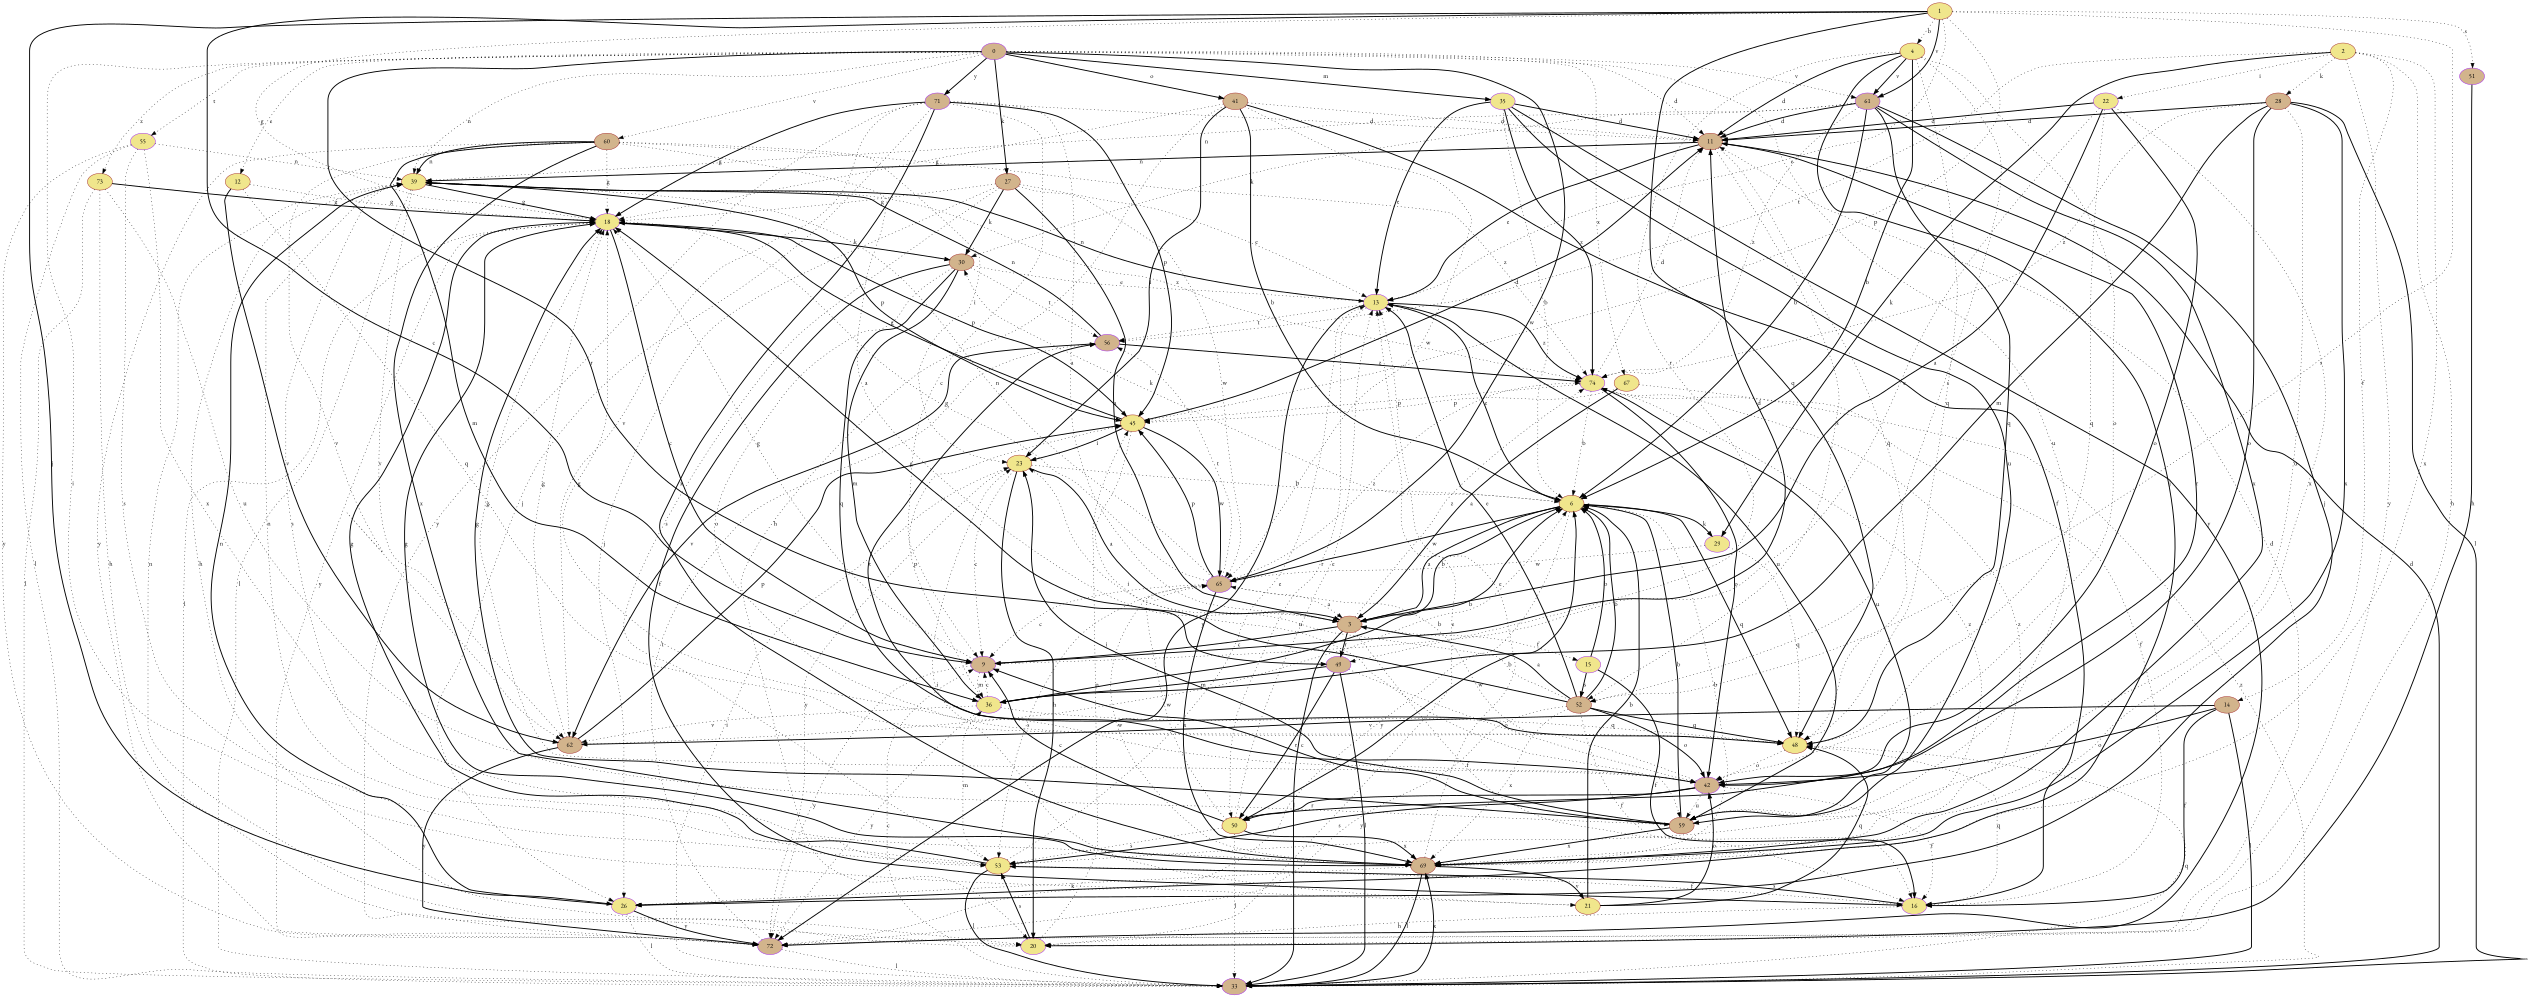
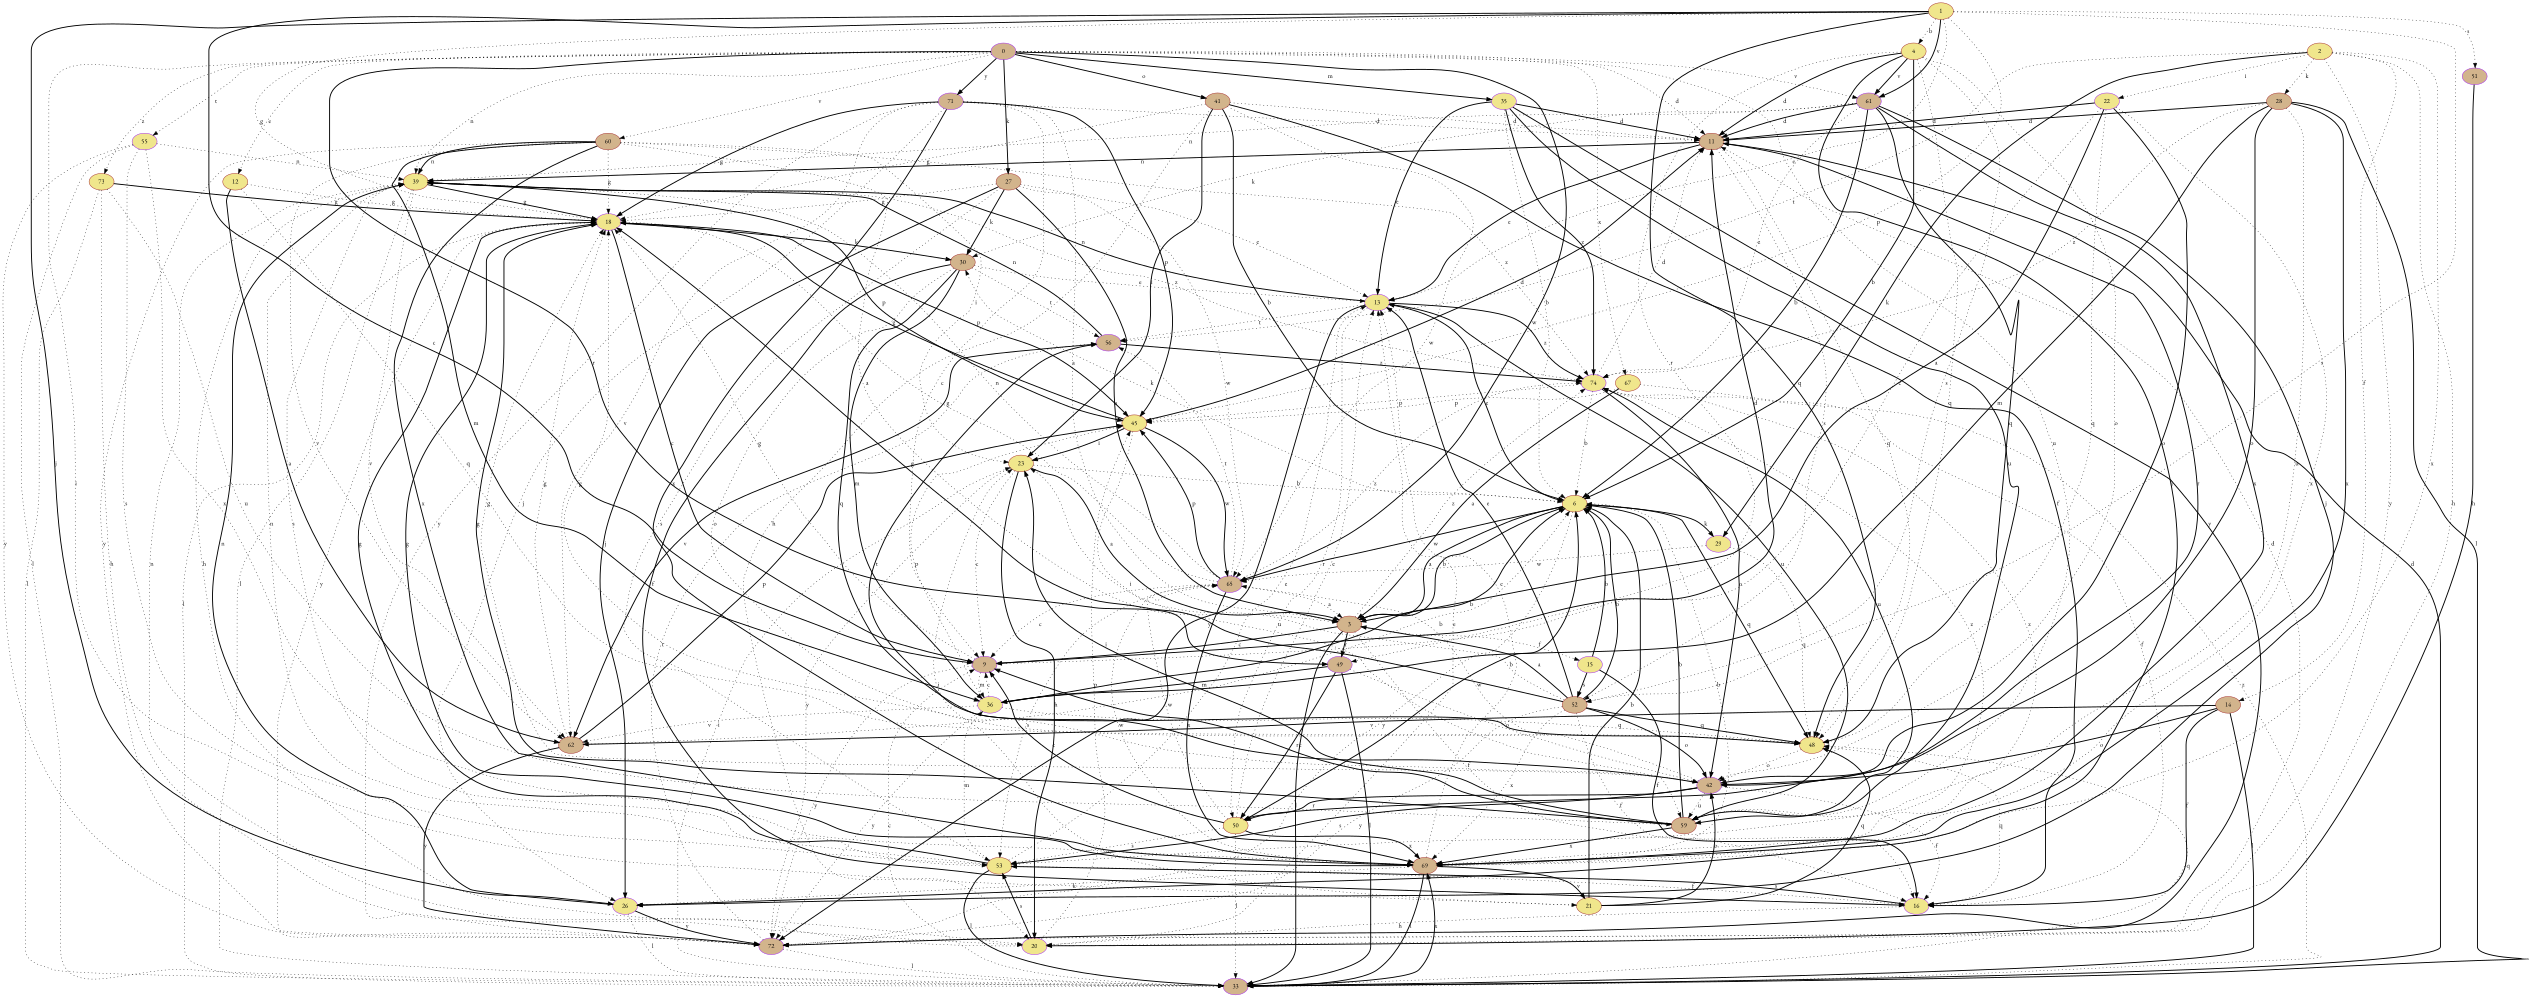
  strict digraph {
    fontname="EB Garamond"
    node [color=brown fillcolor=khaki fontname="EB Garamond" style=filled]
    edge [fontname="EB Garamond" style=dotted]
    0 [color=purple fillcolor=tan]
    11 [fillcolor=tan]
    12
    21
    27 [fillcolor=tan]
    35 [color=purple]
    39
    41 [fillcolor=tan]
    49 [color=purple fillcolor=tan]
    55 [color=purple]
    59 [fillcolor=tan]
    60 [fillcolor=tan]
    61 [color=purple fillcolor=tan]
    65 [color=purple fillcolor=tan]
    67
    71 [color=purple fillcolor=tan]
    73
    13 [color=purple]
    48
    52 [fillcolor=tan]
    50
    18 [color=purple]
    62 [fillcolor=tan]
    6
    42 [color=purple fillcolor=tan]
    23
    26 [color=purple]
    3 [fillcolor=tan]
    30 [fillcolor=tan]
    53
    72 [color=purple fillcolor=tan]
    74 [color=purple]
    45
    20 [color=purple]
    33 [color=purple fillcolor=tan]
    16 [color=purple]
    36 [color=purple]
    69 [fillcolor=tan]
    9 [color=purple fillcolor=tan]
    56 [color=purple fillcolor=tan]
    1
    4
    51 [color=purple fillcolor=tan]
    14 [fillcolor=tan]
    2
    22 [color=purple]
    28 [fillcolor=tan]
    29 [color=purple]
    15 [color=purple]
    0 -> 11 [label=d]
    0 -> 12 [label=e]
    0 -> 21 [label=i]
    0 -> 27 [label=k style=bold]
    0 -> 35 [label=m style=bold]
    0 -> 39 [label=n]
    0 -> 41 [label=o style=bold]
    0 -> 49 [label=r style=bold]
    0 -> 55 [label=t]
    0 -> 59 [label=u]
    0 -> 60 [label=v]
    0 -> 61 [label=v]
    0 -> 65 [label=w style=bold]
    0 -> 67 [label=x]
    0 -> 71 [label=y style=bold]
    0 -> 73 [label=z]
    11 -> 39 [label=n style=bold]
    11 -> 13 [label=e style=bold]
    11 -> 48 [label=q]
    11 -> 52 [label=s]
    11 -> 50 [label=r style=bold]
    12 -> 48 [label=q]
    12 -> 18 [label=g]
-   12 -> 62 [label=v style=bold]
+   12 -> 62 [label=a style=bold]
    21 -> 48 [label=q style=bold]
    21 -> 6 [label=b style=bold]
    21 -> 42 [label=o style=bold]
    21 -> 23 [label=i]
    27 -> 65 [label=w]
    27 -> 13 [label=e]
    27 -> 18 [label=g]
-   27 -> 26 [label=j]
+   27 -> 26 [label=j style=bold]
    27 -> 3 [label=a style=bold]
    27 -> 30 [label=k style=bold]
    27 -> 53 [label=s]
    35 -> 11 [label=d style=bold]
    35 -> 59 [label=u style=bold]
    35 -> 13 [label=e style=bold]
    35 -> 6 [label=b]
    35 -> 72 [label=y style=bold]
    35 -> 74 [label=z style=bold]
    39 -> 18 [label=g style=bold]
    39 -> 62 [label=v]
    39 -> 53 [label=s]
    39 -> 74 [label=z]
    39 -> 45 [label=p style=bold]
    39 -> 20 [label=h]
    39 -> 33 [label=l]
    41 -> 11 [label=d]
    41 -> 65 [label=w]
    41 -> 18 [label=g]
    41 -> 6 [label=b style=bold]
    41 -> 23 [label=i style=bold]
    41 -> 20 [label=h]
    41 -> 16 [label=f style=bold]
    49 -> 50 [label=r style=bold]
    49 -> 42 [label=o]
    49 -> 33 [label=l style=bold]
    49 -> 36 [label=m style=bold]
    55 -> 39 [label=n]
    55 -> 53 [label=s]
    55 -> 72 [label=y]
    55 -> 33 [label=l]
    55 -> 69 [label=x]
    59 -> 18 [label=g style=bold]
    59 -> 6 [label=b style=bold]
    59 -> 23 [label=i style=bold]
    59 -> 69 [label=x style=bold]
    59 -> 9 [label=c style=bold]
    60 -> 39 [label=n style=bold]
    60 -> 18 [label=g]
    60 -> 62 [label=v]
    60 -> 23 [label=i]
    60 -> 3 [label=a]
    60 -> 72 [label=y]
    60 -> 74 [label=z]
    60 -> 36 [label=m style=bold]
    60 -> 69 [label=x style=bold]
    61 -> 11 [label=d style=bold]
    61 -> 39 [label=n]
    61 -> 48 [label=q style=bold]
    61 -> 6 [label=b style=bold]
    61 -> 26 [label=j style=bold]
    61 -> 30 [label=k]
    61 -> 74 [label=z]
    61 -> 69 [label=x style=bold]
    65 -> 39 [label=n]
    65 -> 18 [label=g]
    65 -> 3 [label=a]
    65 -> 53 [label=s]
    65 -> 74 [label=z]
    65 -> 45 [label=p style=bold]
    65 -> 69 [label=x style=bold]
    65 -> 9 [label=c]
    65 -> 56 [label=t]
    67 -> 3 [label=a style=bold]
    67 -> 45 [label=p]
    67 -> 16 [label=f]
    71 -> 11 [label=d]
    71 -> 18 [label=g style=bold]
    71 -> 62 [label=v]
    71 -> 26 [label=j]
    71 -> 3 [label=a]
    71 -> 72 [label=y]
    71 -> 45 [label=p style=bold]
    71 -> 69 [label=x style=bold]
    71 -> 9 [label=c]
    73 -> 59 [label=u]
    73 -> 18 [label=g style=bold]
    73 -> 20 [label=h]
    73 -> 33 [label=l]
    13 -> 39 [label=n style=bold]
    13 -> 59 [label=u style=bold]
    13 -> 50 [label=r]
    13 -> 72 [label=y style=bold]
    13 -> 74 [label=z style=bold]
    13 -> 56 [label=t]
    48 -> 18 [label=g]
    48 -> 42 [label=o]
    52 -> 13 [label=e style=bold]
    52 -> 48 [label=q style=bold]
    52 -> 18 [label=g style=bold]
    52 -> 6 [label=b style=bold]
    52 -> 42 [label=o style=bold]
    52 -> 23 [label=i]
    52 -> 3 [label=a style=bold]
    52 -> 72 [label=y]
    52 -> 16 [label=f]
    52 -> 69 [label=x]
    50 -> 65 [label=w]
    50 -> 13 [label=e]
    50 -> 6 [label=b style=bold]
    50 -> 53 [label=s]
    50 -> 33 [label=l]
    50 -> 69 [label=x style=bold]
    50 -> 9 [label=c style=bold]
    18 -> 30 [label=k style=bold]
    18 -> 72 [label=y]
    18 -> 45 [label=p style=bold]
    18 -> 33 [label=l]
    18 -> 9 [label=c style=bold]
    62 -> 18 [label=g]
    62 -> 6 [label=b]
    62 -> 72 [label=y style=bold]
    62 -> 45 [label=p style=bold]
    6 -> 65 [label=w style=bold]
    6 -> 13 [label=e style=bold]
    6 -> 48 [label=q style=bold]
    6 -> 3 [label=a style=bold]
    6 -> 30 [label=k]
    6 -> 72 [label=y]
    6 -> 29 [label=k style=bold]
    42 -> 59 [label=u]
    42 -> 65 [label=w]
    42 -> 50 [label=r style=bold]
    42 -> 18 [label=g]
    42 -> 53 [label=s style=bold]
    42 -> 16 [label=f]
    42 -> 56 [label=t style=bold]
    23 -> 6 [label=b]
    23 -> 3 [label=a style=bold]
    23 -> 72 [label=y]
    23 -> 20 [label=h style=bold]
    23 -> 9 [label=c]
    26 -> 39 [label=n style=bold]
    26 -> 72 [label=y style=bold]
    26 -> 33 [label=l]
    3 -> 49 [label=r style=bold]
    3 -> 6 [label=b style=bold]
    3 -> 74 [label=z]
    3 -> 33 [label=l style=bold]
    3 -> 16 [label=f]
    3 -> 9 [label=c style=bold]
    3 -> 15 [label=f]
    30 -> 13 [label=e]
    30 -> 48 [label=q style=bold]
    30 -> 42 [label=o]
    30 -> 16 [label=f style=bold]
    30 -> 36 [label=m style=bold]
    30 -> 56 [label=t]
    53 -> 39 [label=n]
    53 -> 13 [label=e]
    53 -> 18 [label=g style=bold]
    53 -> 74 [label=z]
    53 -> 33 [label=l style=bold]
    53 -> 16 [label=f]
    53 -> 36 [label=m]
    72 -> 11 [label=d]
    72 -> 33 [label=l]
    72 -> 56 [label=t]
    74 -> 11 [label=d]
    74 -> 59 [label=u style=bold]
    74 -> 6 [label=b]
    74 -> 42 [label=o style=bold]
    74 -> 45 [label=p]
    45 -> 11 [label=d style=bold]
    45 -> 59 [label=u]
    45 -> 65 [label=w style=bold]
    45 -> 18 [label=g style=bold]
    45 -> 23 [label=i style=bold]
    20 -> 39 [label=n]
    20 -> 13 [label=e]
    20 -> 53 [label=s style=bold]
    20 -> 45 [label=p]
    33 -> 11 [label=d style=bold]
    33 -> 48 [label=q]
    33 -> 23 [label=i]
    33 -> 74 [label=z]
    33 -> 69 [label=x style=bold]
    33 -> 9 [label=c]
    16 -> 48 [label=q]
    16 -> 53 [label=s style=bold]
    16 -> 20 [label=h]
    36 -> 48 [label=q]
    36 -> 62 [label=v]
    36 -> 6 [label=b style=bold]
    36 -> 72 [label=y]
    36 -> 45 [label=p]
    36 -> 9 [label=c]
    69 -> 21 [label=v style=bold]
    69 -> 65 [label=w]
    69 -> 13 [label=e]
    69 -> 18 [label=g style=bold]
    69 -> 6 [label=b]
    69 -> 26 [label=k]
    69 -> 74 [label=z]
    69 -> 33 [label=l style=bold]
    9 -> 11 [label=d style=bold]
    9 -> 18 [label=g]
    9 -> 72 [label=y]
    9 -> 36 [label=m]
    56 -> 39 [label=n style=bold]
    56 -> 62 [label=v style=bold]
    56 -> 74 [label=z style=bold]
    1 -> 61 [label=v style=bold]
    1 -> 13 [label=e]
    1 -> 48 [label=q style=bold]
    1 -> 52 [label=s]
    1 -> 18 [label=g]
    1 -> 26 [label=j style=bold]
    1 -> 45 [label=p]
    1 -> 9 [label=c style=bold]
    1 -> 4 [label=b]
    1 -> 51 [label=s]
    4 -> 11 [label=d style=bold]
    4 -> 49 [label=r]
    4 -> 61 [label=v style=bold]
    4 -> 48 [label=q]
    4 -> 52 [label=s]
    4 -> 6 [label=b style=bold]
    4 -> 42 [label=o]
    4 -> 26 [label=j style=bold]
    51 -> 20 [label=h style=bold]
    14 -> 62 [label=v style=bold]
    14 -> 42 [label=o style=bold]
    14 -> 33 [label=l style=bold]
    14 -> 16 [label=f style=bold]
    2 -> 72 [label=y]
    2 -> 20 [label=h]
    2 -> 69 [label=x]
    2 -> 56 [label=t]
    2 -> 14 [label=f]
    2 -> 22 [label=i]
    2 -> 28 [label=k]
    2 -> 29 [label=k style=bold]
    22 -> 11 [label=d style=bold]
    22 -> 48 [label=q]
    22 -> 42 [label=o style=bold]
    22 -> 3 [label=a style=bold]
    22 -> 69 [label=x]
    22 -> 9 [label=c]
    28 -> 11 [label=d style=bold]
    28 -> 59 [label=u]
    28 -> 42 [label=o style=bold]
    28 -> 74 [label=z]
    28 -> 33 [label=l style=bold]
    28 -> 36 [label=m style=bold]
    28 -> 69 [label=x style=bold]
    29 -> 65 [label=w]
    29 -> 48 [label=q]
    15 -> 52 [label=s style=bold]
    15 -> 6 [label=b style=bold]
    15 -> 16 [label=f style=bold]
  }
